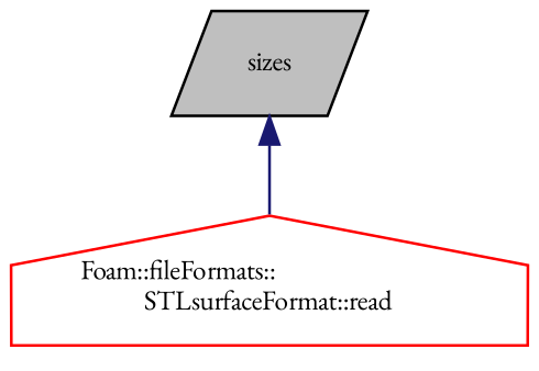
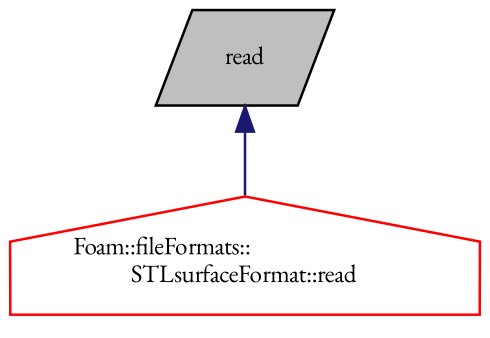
  digraph {
    rankdir=TB
    fontname="EB Garamond"
    node [fontname="EB Garamond" fontsize=10]
-   n1 [color=black fillcolor=grey75 fontcolor=black height=0.2 label=sizes shape=parallelogram style=filled width=0.4]
+   n1 [color=black fillcolor=grey75 fontcolor=black height=0.2 label=read shape=parallelogram style=filled width=0.4]
    n2 [color=red height=0.2 label="Foam::fileFormats::\lSTLsurfaceFormat::read" shape=house width=0.4]
    n1 -> n2 [color=midnightblue dir=back fontname="EB Garamond" fontsize=10 labelfontname=FreeSans labelfontsize=10 style=solid]
  }
